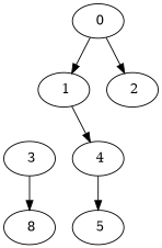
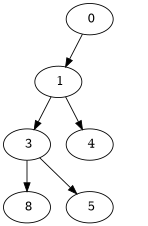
  digraph {
    " 0"
    " 1"
-   " 2"
    " 3"
    " 4"
    " 8"
    " 5"
    " 0" -> " 1"
-   " 0" -> " 2"
+   " 1" -> " 3"
    " 1" -> " 4"
    " 3" -> " 8"
-   " 4" -> " 5"
+   " 3" -> " 5"
  }
